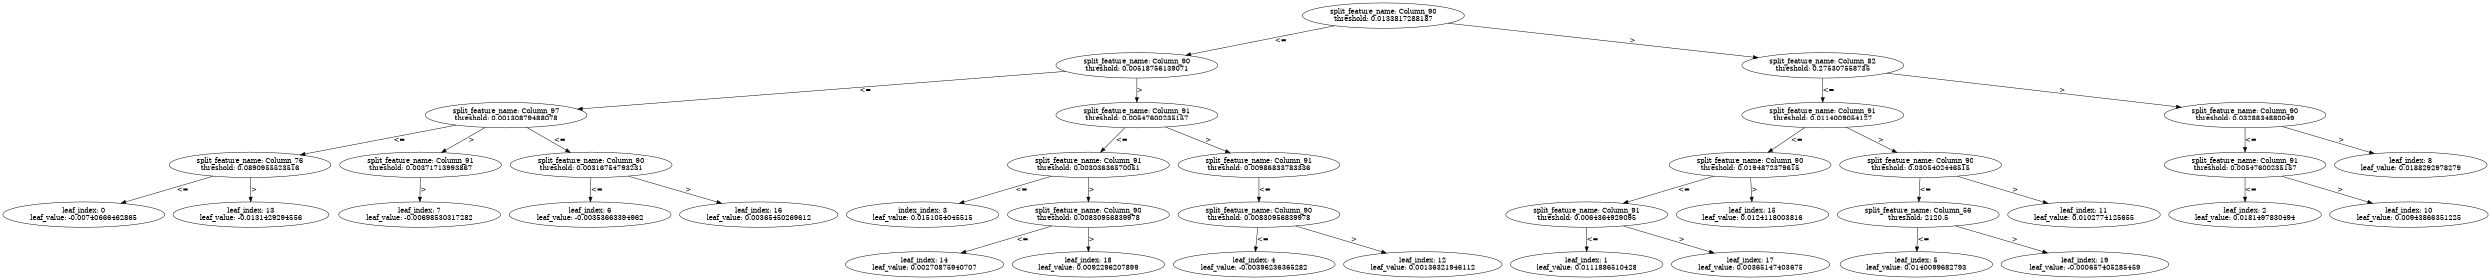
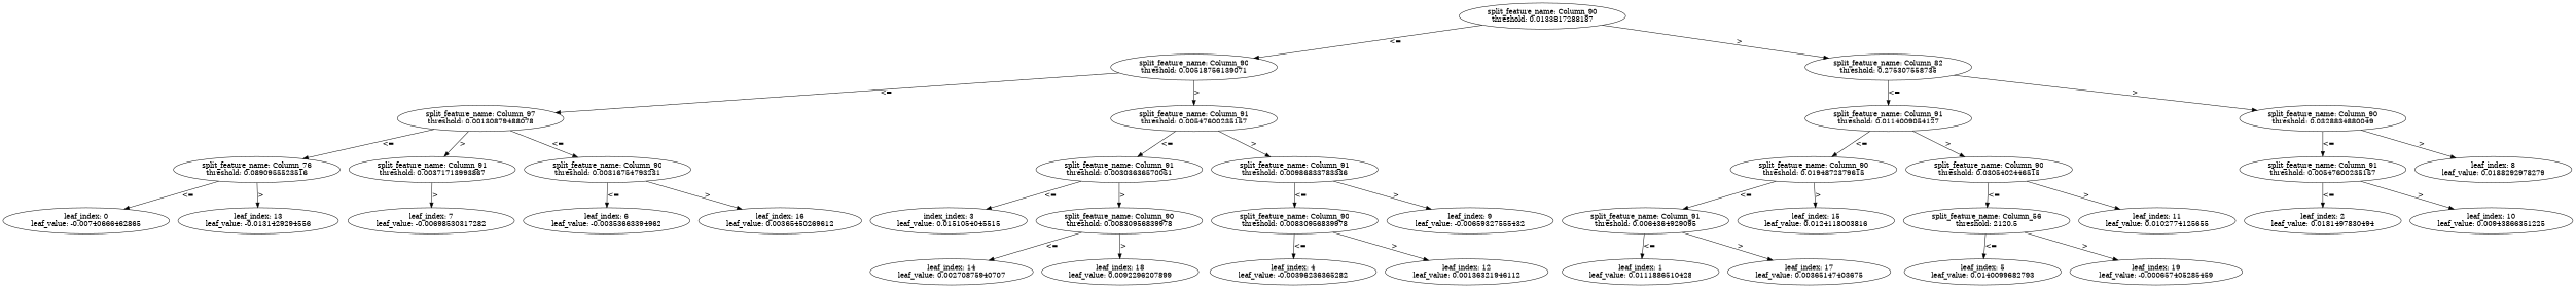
  digraph {
    n1 [label="split_feature_name: Column_90\nthreshold: 0.0133817288187"]
    n2 [label="split_feature_name: Column_90\nthreshold: 0.00518756139071"]
    n3 [label="split_feature_name: Column_82\nthreshold: 0.275307558735"]
    n4 [label="split_feature_name: Column_97\nthreshold: 0.00130879488078"]
    n5 [label="split_feature_name: Column_91\nthreshold: 0.00547600235157"]
    n6 [label="split_feature_name: Column_91\nthreshold: 0.0114009054127"]
    n7 [label="split_feature_name: Column_90\nthreshold: 0.0328834880049"]
    n8 [label="split_feature_name: Column_76\nthreshold: 0.0890955523516"]
    n9 [label="split_feature_name: Column_91\nthreshold: 0.00371713993867"]
    n10 [label="split_feature_name: Column_90\nthreshold: 0.00316754793231"]
    n11 [label="split_feature_name: Column_91\nthreshold: 0.00303636570051"]
    n12 [label="split_feature_name: Column_91\nthreshold: 0.00986833783336"]
    n13 [label="leaf_index: 0\nleaf_value: -0.00740666462865"]
    n14 [label="leaf_index: 13\nleaf_value: -0.0131429294556"]
    n15 [label="leaf_index: 7\nleaf_value: -0.00698530317282"]
    n16 [label="leaf_index: 6\nleaf_value: -0.00353663394962"]
    n17 [label="leaf_index: 16\nleaf_value: 0.00365450269612"]
    n18 [label="index_index: 3\nleaf_value: 0.0151054045515"]
    n19 [label="split_feature_name: Column_90\nthreshold: 0.00830956839978"]
    n20 [label="split_feature_name: Column_90\nthreshold: 0.00830956839978"]
+   n21 [label="leaf_index: 9\nleaf_value: -0.00659327555432"]
    n22 [label="leaf_index: 14\nleaf_value: 0.00270875940707"]
    n23 [label="leaf_index: 18\nleaf_value: 0.0092296207899"]
    n24 [label="leaf_index: 4\nleaf_value: -0.00396236365282"]
    n25 [label="leaf_index: 12\nleaf_value: 0.00136321946112"]
    n26 [label="split_feature_name: Column_90\nthreshold: 0.0194872379615"]
    n27 [label="split_feature_name: Column_90\nthreshold: 0.0305402446515"]
    n28 [label="split_feature_name: Column_91\nthreshold: 0.00547600235157"]
    n29 [label="leaf_index: 8\nleaf_value: 0.0188292978279"]
    n30 [label="split_feature_name: Column_91\nthreshold: 0.0064364929095"]
    n31 [label="leaf_index: 15\nleaf_value: 0.0124118003816"]
    n32 [label="split_feature_name: Column_56\nthreshold: 2120.5"]
    n33 [label="leaf_index: 11\nleaf_value: 0.0102774125655"]
    n34 [label="leaf_index: 1\nleaf_value: 0.0111886510428"]
    n35 [label="leaf_index: 17\nleaf_value: 0.00365147403675"]
    n36 [label="leaf_index: 5\nleaf_value: 0.0140099682793"]
    n37 [label="leaf_index: 19\nleaf_value: -0.000657405285459"]
    n38 [label="leaf_index: 2\nleaf_value: 0.0181497830494"]
    n39 [label="leaf_index: 10\nleaf_value: 0.00943866351225"]
    n1 -> n2 [label="<="]
    n1 -> n3 [label=">"]
    n2 -> n4 [label="<="]
    n2 -> n5 [label=">"]
    n3 -> n6 [label="<="]
    n3 -> n7 [label=">"]
    n4 -> n8 [label="<="]
    n4 -> n9 [label=">"]
    n4 -> n10 [label="<="]
    n5 -> n11 [label="<="]
    n5 -> n12 [label=">"]
    n6 -> n26 [label="<="]
    n6 -> n27 [label=">"]
    n7 -> n28 [label="<="]
    n7 -> n29 [label=">"]
    n8 -> n13 [label="<="]
    n8 -> n14 [label=">"]
    n9 -> n15 [label=">"]
    n10 -> n16 [label="<="]
    n10 -> n17 [label=">"]
    n11 -> n18 [label="<="]
    n11 -> n19 [label=">"]
    n12 -> n20 [label="<="]
+   n12 -> n21 [label=">"]
    n19 -> n22 [label="<="]
    n19 -> n23 [label=">"]
    n20 -> n24 [label="<="]
    n20 -> n25 [label=">"]
    n26 -> n30 [label="<="]
    n26 -> n31 [label=">"]
    n27 -> n32 [label="<="]
    n27 -> n33 [label=">"]
    n28 -> n38 [label="<="]
    n28 -> n39 [label=">"]
    n30 -> n34 [label="<="]
    n30 -> n35 [label=">"]
    n32 -> n36 [label="<="]
    n32 -> n37 [label=">"]
  }
